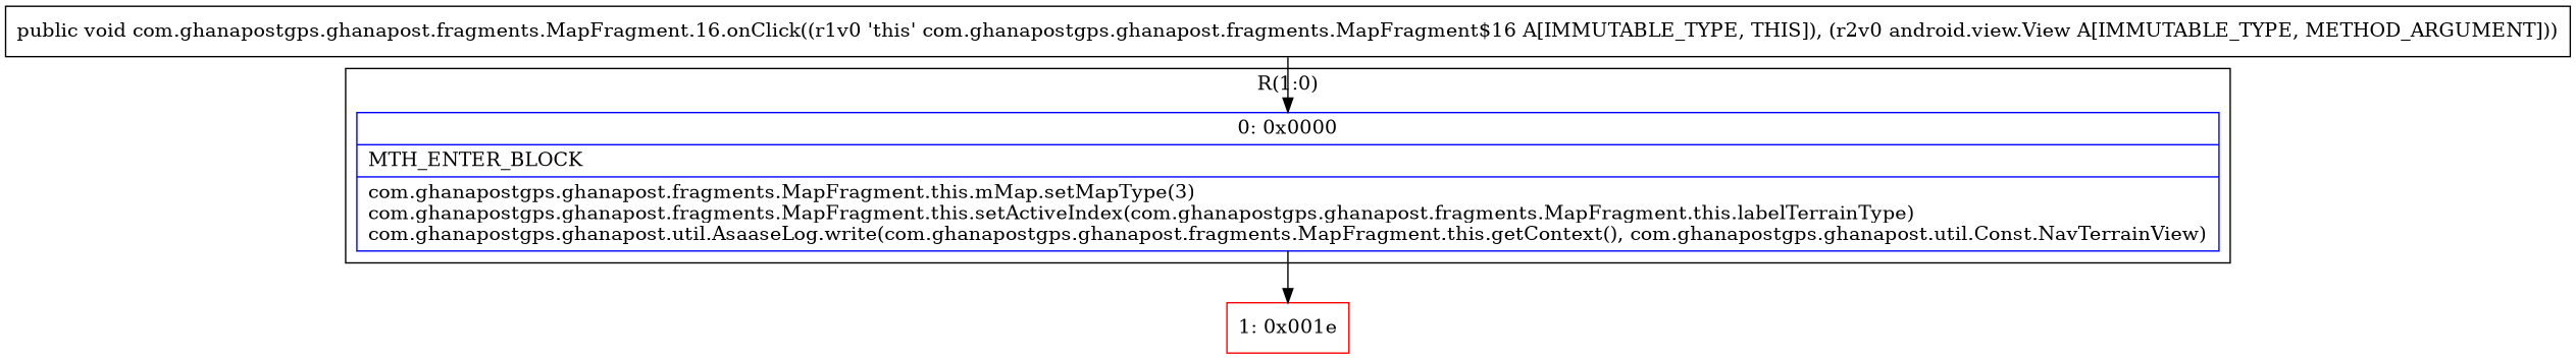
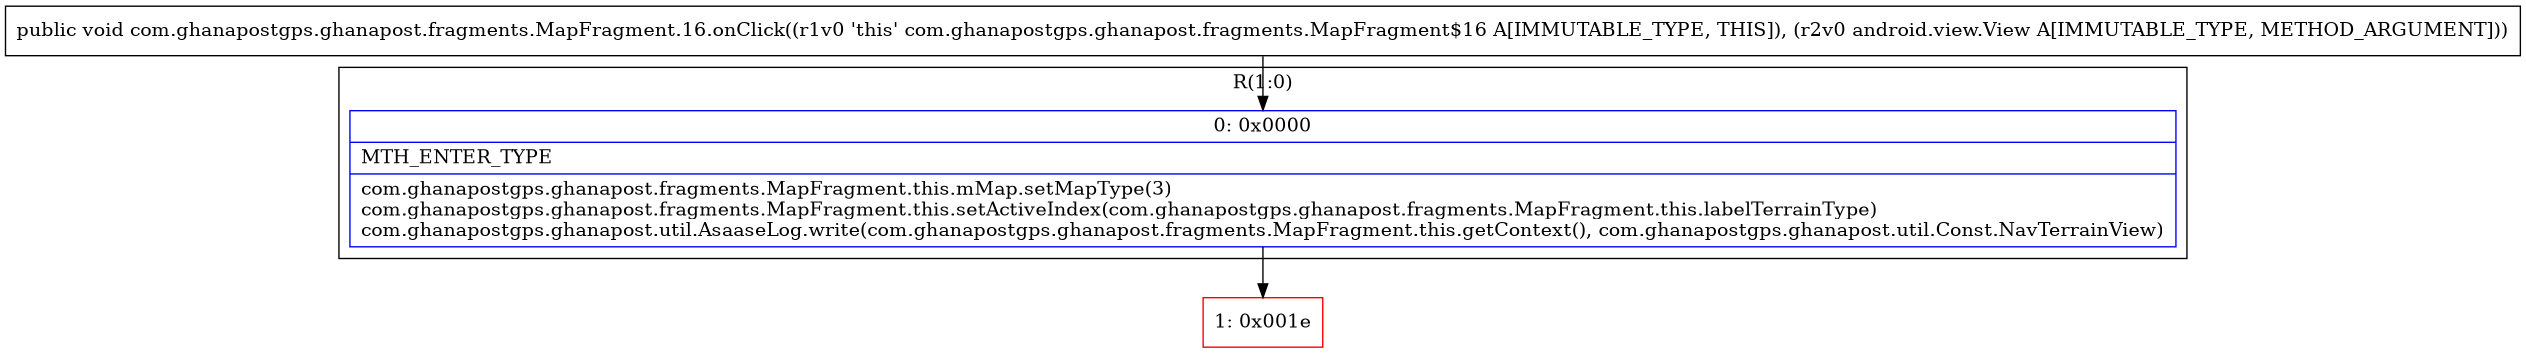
  digraph {
    node [shape=record]
-   n1 [color=blue label="{0\:\ 0x0000|MTH_ENTER_BLOCK\l|com.ghanapostgps.ghanapost.fragments.MapFragment.this.mMap.setMapType(3)\lcom.ghanapostgps.ghanapost.fragments.MapFragment.this.setActiveIndex(com.ghanapostgps.ghanapost.fragments.MapFragment.this.labelTerrainType)\lcom.ghanapostgps.ghanapost.util.AsaaseLog.write(com.ghanapostgps.ghanapost.fragments.MapFragment.this.getContext(), com.ghanapostgps.ghanapost.util.Const.NavTerrainView)\l}"]
+   n1 [color=blue label="{0\:\ 0x0000|MTH_ENTER_TYPE\l|com.ghanapostgps.ghanapost.fragments.MapFragment.this.mMap.setMapType(3)\lcom.ghanapostgps.ghanapost.fragments.MapFragment.this.setActiveIndex(com.ghanapostgps.ghanapost.fragments.MapFragment.this.labelTerrainType)\lcom.ghanapostgps.ghanapost.util.AsaaseLog.write(com.ghanapostgps.ghanapost.fragments.MapFragment.this.getContext(), com.ghanapostgps.ghanapost.util.Const.NavTerrainView)\l}"]
    n2 [color=red label="{1\:\ 0x001e}"]
    n3 [label="{public void com.ghanapostgps.ghanapost.fragments.MapFragment.16.onClick((r1v0 'this' com.ghanapostgps.ghanapost.fragments.MapFragment$16 A[IMMUTABLE_TYPE, THIS]), (r2v0 android.view.View A[IMMUTABLE_TYPE, METHOD_ARGUMENT])) }"]
    subgraph cluster_1 {
      label="R(1:0)"
      n1
    }
    n1 -> n2
    n3 -> n1
  }
